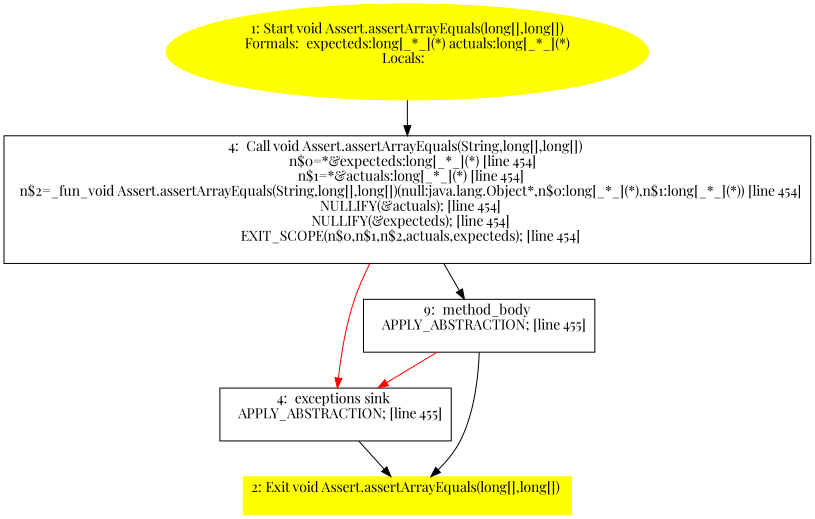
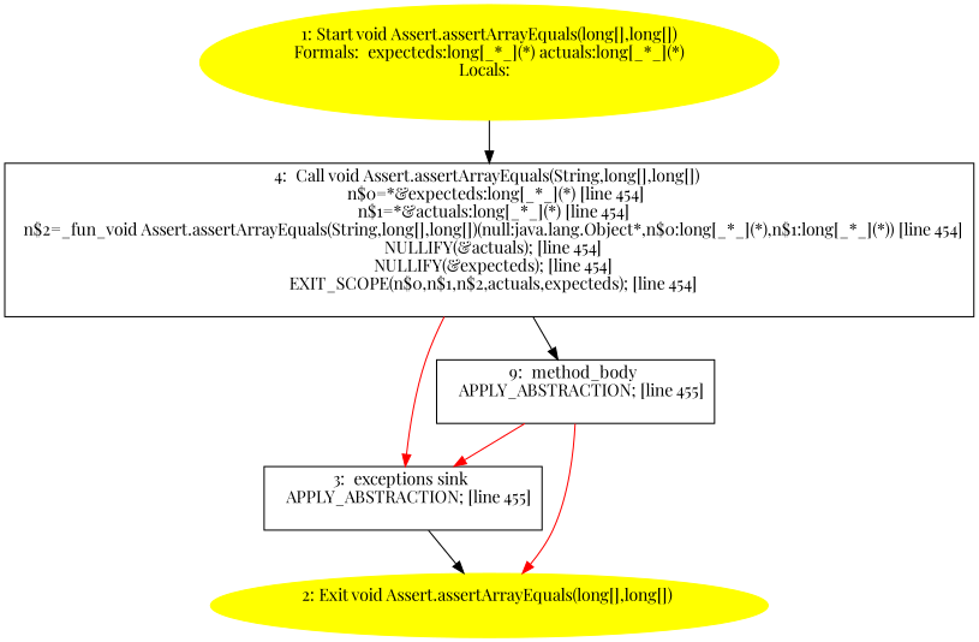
  digraph {
    fontname="Playfair Display"
    node [fontname="Playfair Display" shape=box]
    edge [fontname="Playfair Display"]
    n1 [color=yellow label="1: Start void Assert.assertArrayEquals(long[],long[])\nFormals:  expecteds:long[_*_](*) actuals:long[_*_](*)\nLocals:  \n  " style=filled shape=""]
    n2 [label="4:  Call void Assert.assertArrayEquals(String,long[],long[]) \n   n$0=*&expecteds:long[_*_](*) [line 454]\n  n$1=*&actuals:long[_*_](*) [line 454]\n  n$2=_fun_void Assert.assertArrayEquals(String,long[],long[])(null:java.lang.Object*,n$0:long[_*_](*),n$1:long[_*_](*)) [line 454]\n  NULLIFY(&actuals); [line 454]\n  NULLIFY(&expecteds); [line 454]\n  EXIT_SCOPE(n$0,n$1,n$2,actuals,expecteds); [line 454]\n "]
-   n3 [label="4:  exceptions sink \n   APPLY_ABSTRACTION; [line 455]\n "]
+   n3 [label="3:  exceptions sink \n   APPLY_ABSTRACTION; [line 455]\n "]
    n4 [label="9:  method_body \n   APPLY_ABSTRACTION; [line 455]\n "]
-   n5 [color=yellow label="2: Exit void Assert.assertArrayEquals(long[],long[]) \n  " style=filled]
+   n5 [color=yellow label="2: Exit void Assert.assertArrayEquals(long[],long[]) \n  " style=filled shape=""]
    n1 -> n2
    n2 -> n3 [color=red]
    n2 -> n4
    n3 -> n5
    n4 -> n3 [color=red]
-   n4 -> n5
+   n4 -> n5 [color=red]
  }
